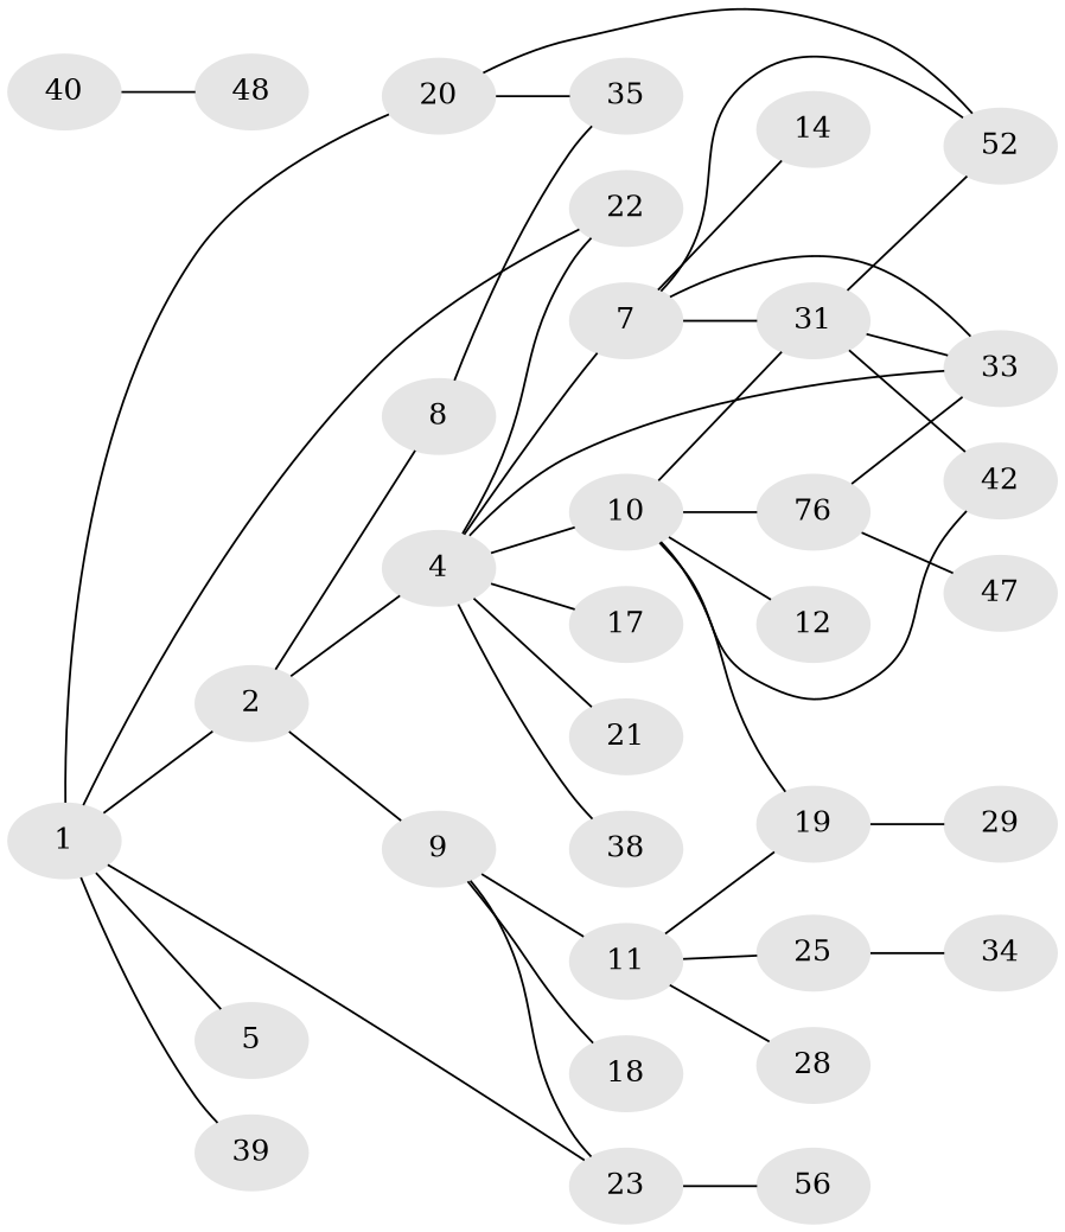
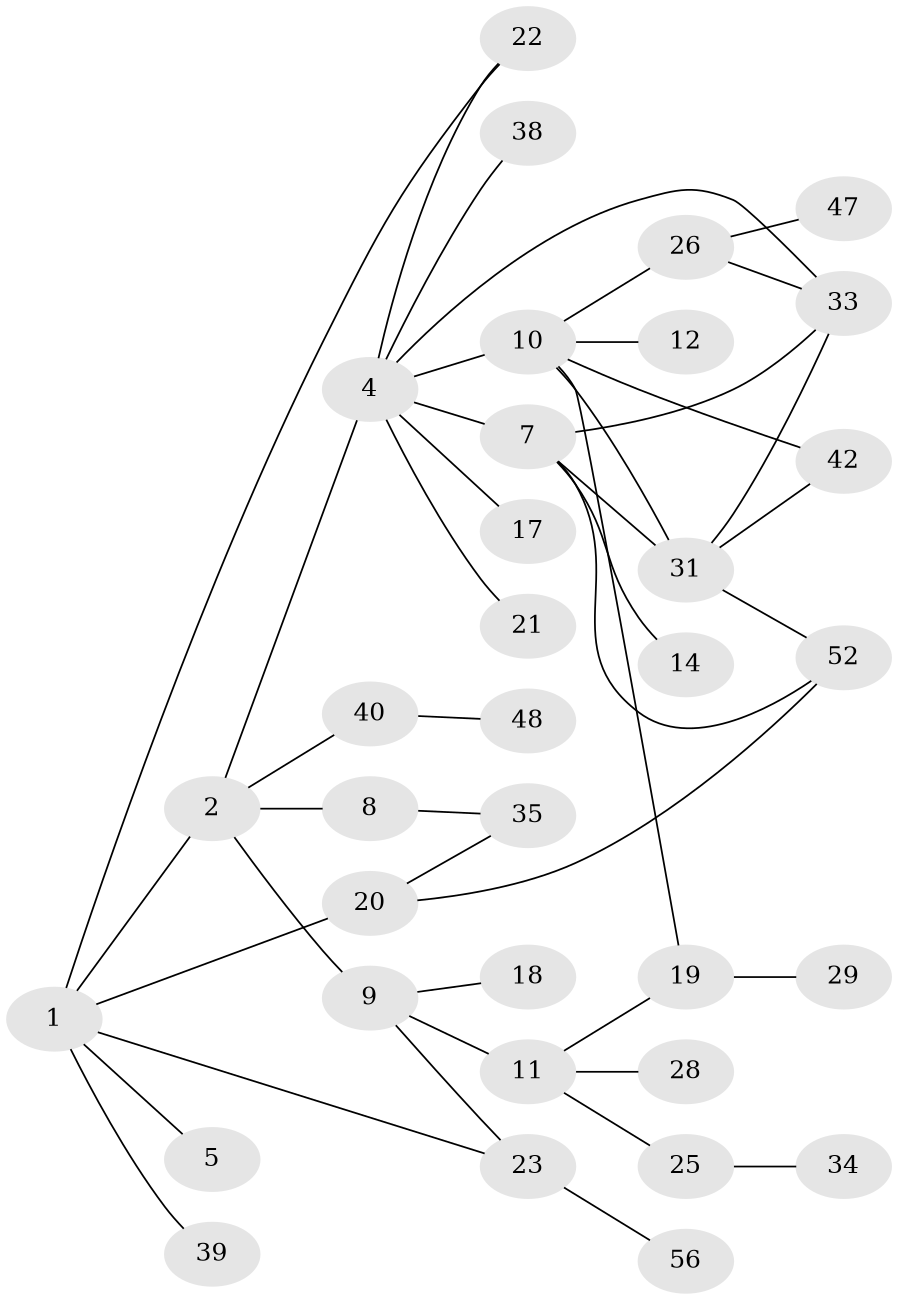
  graph {
    rankdir=LR
    node [color=gray90 style=filled]
    1 [super="+3"]
    2 [super="+6"]
    5
    20 [super="+44"]
    22 [super="+36"]
    23 [super="+41"]
    39
    4 [super="+16"]
    8
    9 [super="+15"]
    40
    52 [super="+55"]
    35 [super="+49"]
    56
    7 [super="+30"]
    10 [super="+13"]
    17
    21
    33 [super="+45"]
    38
    11 [super="+57"]
    18
    48 [super="+51"]
    14
    31 [super="+50"]
    12 [super="+53"]
    19 [super="+24"]
-   26 [super="+27" label=76]
+   26 [super="+27"]
    42 [super="+46"]
    25 [super="+37"]
    28 [super="+32"]
    29 [super="+54"]
    47
    34
    1 -- 2
    1 -- 5
    1 -- 20
    1 -- 22
    1 -- 23
    1 -- 39
    2 -- 4
    2 -- 8
    2 -- 9
+   2 -- 40
    20 -- 52
    20 -- 35
    23 -- 56
    4 -- 22
    4 -- 7
    4 -- 10
    4 -- 17
    4 -- 21
    4 -- 33
    4 -- 38
    8 -- 35
    9 -- 23
    9 -- 11
    9 -- 18
    40 -- 48
    7 -- 52
    7 -- 33
    7 -- 14
    7 -- 31
    10 -- 31
    10 -- 12
    10 -- 19
    10 -- 26
    10 -- 42
    11 -- 19
    11 -- 25
    11 -- 28
    31 -- 52 [weight=2]
    31 -- 33
    31 -- 42
    19 -- 29
    26 -- 33 [weight=2]
    26 -- 47
    25 -- 34
  }
